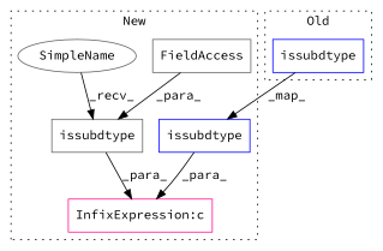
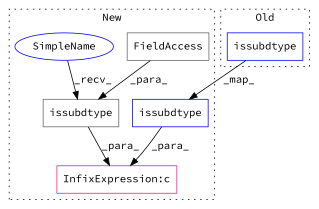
  digraph {
    fontname="Source Code Pro"
    node [a=32 l="11,1" s="145238,145271" shape=box color=blue fontname="Source Code Pro"]
    edge [fontname="Source Code Pro"]
    n1 [label=issubdtype]
    n2 [a=27 l=4 label="InfixExpression:c" s=145272 color=deeppink]
    n3 [label=issubdtype s="145282,145325" color=gray40]
    n4 [a=22 l=10 label=FieldAccess s=145293 color=gray40]
-   n5 [a=42 l=5 label=SimpleName s=145276 shape=ellipse color=gray40]
+   n5 [a=42 l=5 label=SimpleName s=145276 shape=ellipse]
    n6 [label=issubdtype]
    subgraph cluster_1 {
      label=New
      style=dotted
      n1
      n2
      n3
      n4
      n5
    }
    subgraph cluster_2 {
      label=Old
      style=dotted
      n6
    }
    n1 -> n2 [label=_para_]
    n3 -> n2 [label=_para_]
    n4 -> n3 [label=_para_]
    n5 -> n3 [label=_recv_]
    n6 -> n1 [label=_map_]
  }
